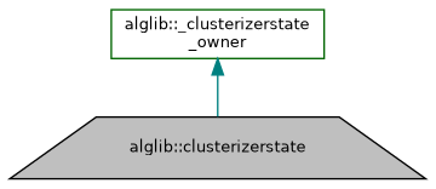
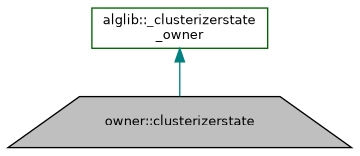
  digraph {
    node [fontname=Helvetica fontsize=10 style=filled]
-   n1 [color=black fillcolor=grey75 fontcolor=black height=0.2 label="alglib::clusterizerstate" shape=trapezium width=0.4]
+   n1 [color=black fillcolor=grey75 fontcolor=black height=0.2 label="owner::clusterizerstate" shape=trapezium width=0.4]
    n2 [color=darkgreen fillcolor=white height=0.2 label="alglib::_clusterizerstate\l_owner" shape=box width=0.4]
    n2 -> n1 [color=teal dir=back fontname=Helvetica fontsize=10 labelfontname=Helvetica labelfontsize=10 style=solid]
  }
